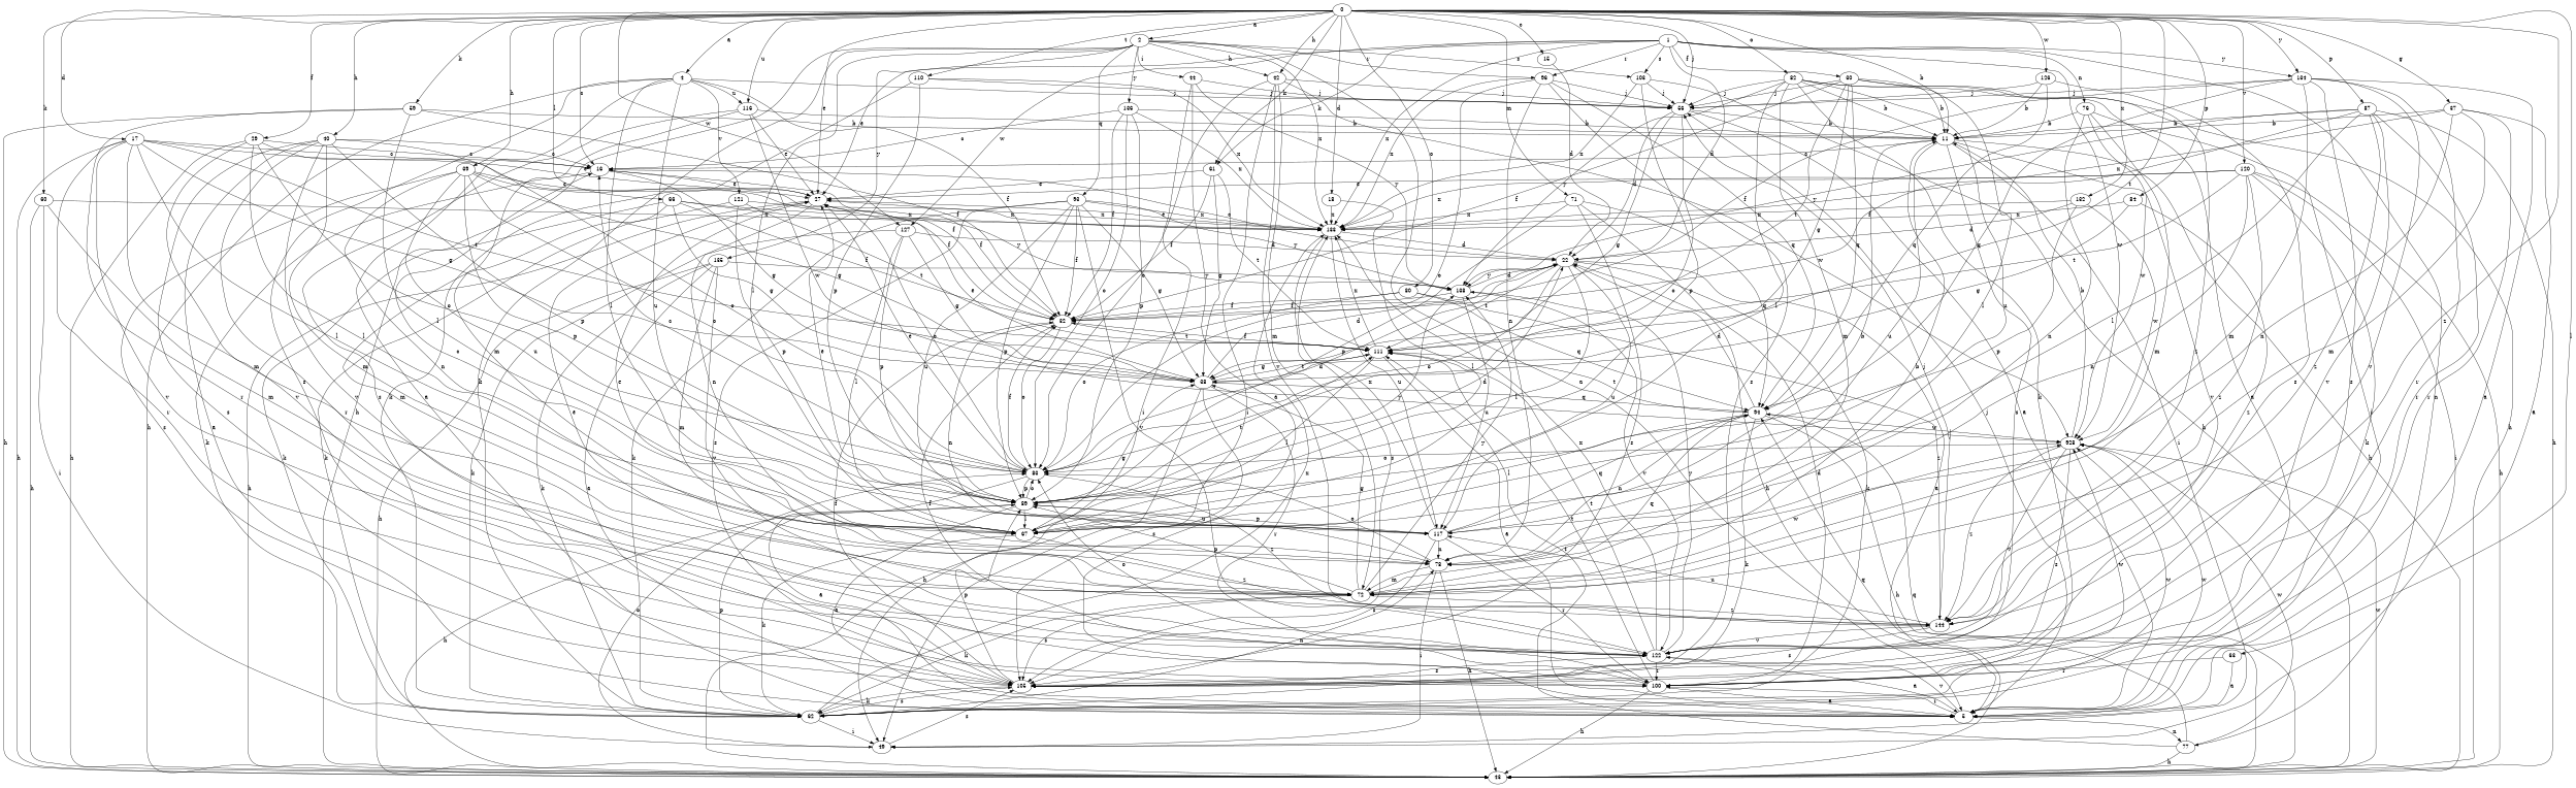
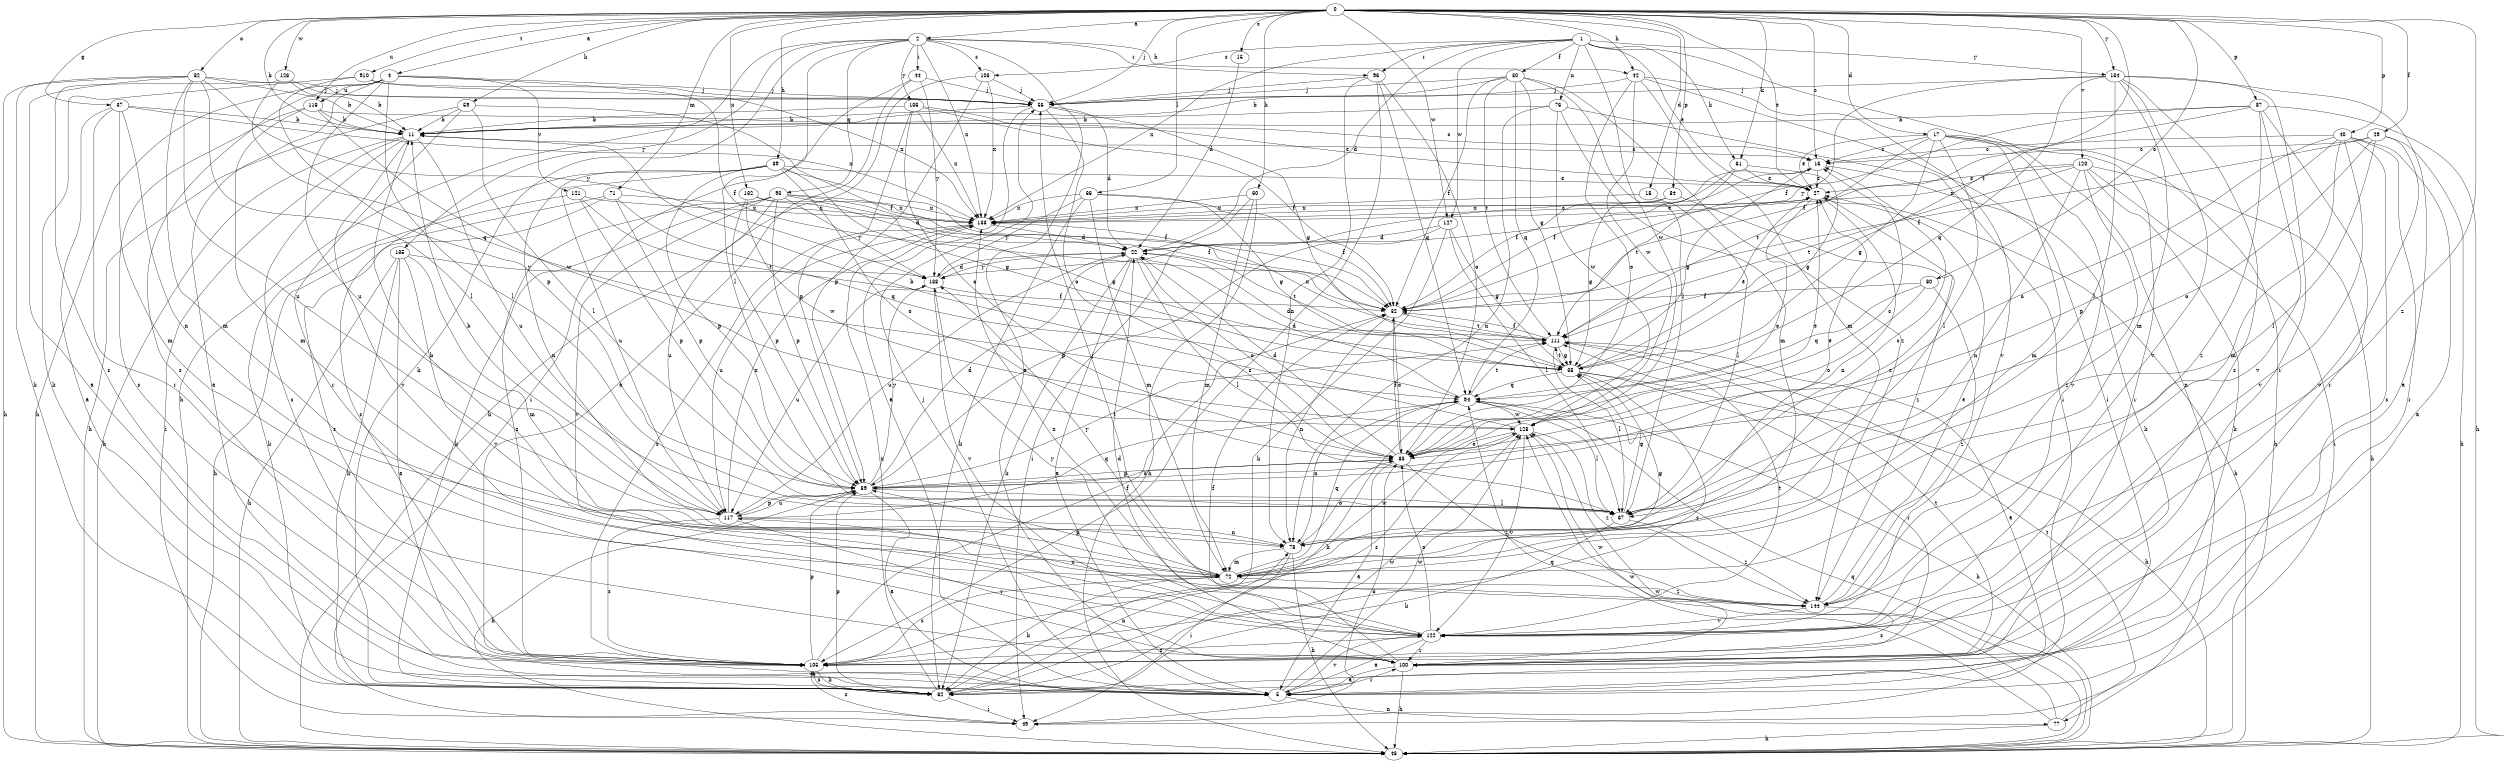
  strict digraph {
    0
    2
    4
    11
    15
    16
    17
    18
    27
    29
    37
    39
    40
    42
    56
    59
    60
    61
-   63
    66
    71
    80
    82
    84
    87
-   110
+   110 [label=910]
    111
    116
    120
    126
    127
    132
    134
    144
    96
    103
    133
    5
    43
    44
    62
    67
    93
    135
    136
    32
    105
    117
    121
    122
    49
    22
    38
    100
    72
    83
    78
    89
-   128 [label=928]
+   128
    138
    94
    1
    30
    76
    77
    0 -> 2 [label=a]
    0 -> 4 [label=a]
    0 -> 11 [label=b]
    0 -> 15 [label=c]
    0 -> 16 [label=c]
    0 -> 17 [label=d]
    0 -> 18 [label=d]
    0 -> 27 [label=e]
    0 -> 29 [label=f]
    0 -> 37 [label=g]
    0 -> 39 [label=h]
-   0 -> 40 [label=h]
+   0 -> 40 [label=p]
    0 -> 42 [label=h]
    0 -> 56 [label=j]
    0 -> 59 [label=k]
    0 -> 60 [label=k]
    0 -> 61 [label=k]
-   0 -> 63 [label=l]
    0 -> 66 [label=l]
    0 -> 71 [label=m]
    0 -> 80 [label=o]
    0 -> 82 [label=o]
    0 -> 84 [label=p]
    0 -> 87 [label=p]
    0 -> 110 [label=t]
    0 -> 111 [label=t]
    0 -> 116 [label=u]
    0 -> 120 [label=v]
    0 -> 126 [label=w]
    0 -> 127 [label=w]
    0 -> 132 [label=x]
    0 -> 134 [label=y]
    0 -> 144 [label=z]
    2 -> 42 [label=h]
    2 -> 96 [label=r]
    2 -> 103 [label=s]
    2 -> 133 [label=x]
    2 -> 5 [label=a]
    2 -> 43 [label=h]
    2 -> 44 [label=i]
    2 -> 62 [label=k]
    2 -> 67 [label=l]
    2 -> 93 [label=q]
    2 -> 135 [label=y]
    2 -> 136 [label=y]
    4 -> 56 [label=j]
    4 -> 116 [label=u]
    4 -> 5 [label=a]
    4 -> 43 [label=h]
    4 -> 67 [label=l]
    4 -> 32 [label=f]
    4 -> 105 [label=s]
    4 -> 117 [label=u]
    4 -> 121 [label=v]
    11 -> 16 [label=c]
    11 -> 43 [label=h]
    11 -> 105 [label=s]
    11 -> 117 [label=u]
    11 -> 122 [label=v]
    11 -> 49 [label=i]
    15 -> 22 [label=d]
    16 -> 27 [label=e]
    16 -> 62 [label=k]
    16 -> 32 [label=f]
    16 -> 38 [label=g]
    17 -> 16 [label=c]
    17 -> 27 [label=e]
    17 -> 111 [label=t]
    17 -> 43 [label=h]
    17 -> 67 [label=l]
    17 -> 122 [label=v]
    17 -> 38 [label=g]
    17 -> 100 [label=r]
    17 -> 72 [label=m]
    18 -> 133 [label=x]
    18 -> 67 [label=l]
    27 -> 133 [label=x]
    27 -> 43 [label=h]
    27 -> 83 [label=o]
    27 -> 78 [label=n]
    29 -> 16 [label=c]
    29 -> 43 [label=h]
    29 -> 67 [label=l]
    29 -> 32 [label=f]
    29 -> 122 [label=v]
    29 -> 83 [label=o]
    37 -> 11 [label=b]
    37 -> 133 [label=x]
    37 -> 5 [label=a]
    37 -> 100 [label=r]
    37 -> 72 [label=m]
    37 -> 78 [label=n]
    39 -> 27 [label=e]
    39 -> 32 [label=f]
    39 -> 105 [label=s]
    39 -> 117 [label=u]
    39 -> 38 [label=g]
    39 -> 83 [label=o]
    39 -> 78 [label=n]
    39 -> 89 [label=p]
    40 -> 16 [label=c]
    40 -> 5 [label=a]
    40 -> 105 [label=s]
    40 -> 122 [label=v]
    40 -> 100 [label=r]
    40 -> 72 [label=m]
    40 -> 83 [label=o]
    40 -> 89 [label=p]
    42 -> 56 [label=j]
    42 -> 122 [label=v]
    42 -> 49 [label=i]
    42 -> 72 [label=m]
    42 -> 83 [label=o]
    42 -> 128 [label=w]
    56 -> 11 [label=b]
    56 -> 5 [label=a]
    56 -> 22 [label=d]
    56 -> 38 [label=g]
    56 -> 83 [label=o]
    59 -> 11 [label=b]
    59 -> 43 [label=h]
    59 -> 67 [label=l]
    59 -> 32 [label=f]
    59 -> 100 [label=r]
    60 -> 133 [label=x]
    60 -> 43 [label=h]
    60 -> 49 [label=i]
    60 -> 72 [label=m]
    61 -> 27 [label=e]
    61 -> 111 [label=t]
    61 -> 32 [label=f]
    61 -> 38 [label=g]
-   63 -> 5 [label=a]
-   63 -> 100 [label=r]
    66 -> 133 [label=x]
    66 -> 62 [label=k]
    66 -> 32 [label=f]
    66 -> 38 [label=g]
    66 -> 72 [label=m]
    66 -> 138 [label=y]
    71 -> 133 [label=x]
    71 -> 43 [label=h]
    71 -> 105 [label=s]
    71 -> 89 [label=p]
    71 -> 94 [label=q]
    80 -> 144 [label=z]
    80 -> 32 [label=f]
    80 -> 83 [label=o]
    80 -> 94 [label=q]
    82 -> 11 [label=b]
    82 -> 56 [label=j]
    82 -> 5 [label=a]
    82 -> 43 [label=h]
    82 -> 62 [label=k]
    82 -> 67 [label=l]
    82 -> 117 [label=u]
    82 -> 72 [label=m]
    82 -> 138 [label=y]
    84 -> 144 [label=z]
    84 -> 133 [label=x]
    84 -> 38 [label=g]
    87 -> 11 [label=b]
    87 -> 144 [label=z]
    87 -> 43 [label=h]
    87 -> 32 [label=f]
    87 -> 122 [label=v]
    87 -> 100 [label=r]
    87 -> 138 [label=y]
    110 -> 56 [label=j]
    110 -> 133 [label=x]
    110 -> 62 [label=k]
    110 -> 89 [label=p]
    111 -> 133 [label=x]
    111 -> 5 [label=a]
    111 -> 67 [label=l]
    111 -> 32 [label=f]
    111 -> 38 [label=g]
    116 -> 11 [label=b]
    116 -> 27 [label=e]
    116 -> 105 [label=s]
    116 -> 72 [label=m]
    116 -> 128 [label=w]
    120 -> 27 [label=e]
    120 -> 111 [label=t]
    120 -> 144 [label=z]
    120 -> 133 [label=x]
    120 -> 43 [label=h]
    120 -> 62 [label=k]
    120 -> 49 [label=i]
    120 -> 78 [label=n]
    126 -> 11 [label=b]
    126 -> 56 [label=j]
    126 -> 105 [label=s]
    126 -> 94 [label=q]
    127 -> 62 [label=k]
    127 -> 67 [label=l]
    127 -> 22 [label=d]
    127 -> 38 [label=g]
    127 -> 89 [label=p]
    132 -> 133 [label=x]
    132 -> 22 [label=d]
    132 -> 89 [label=p]
    132 -> 128 [label=w]
    134 -> 56 [label=j]
    134 -> 5 [label=a]
-   87 -> 67 [label=l]
+   134 -> 67 [label=l]
    134 -> 32 [label=f]
    134 -> 105 [label=s]
    134 -> 122 [label=v]
    134 -> 100 [label=r]
    134 -> 72 [label=m]
    134 -> 94 [label=q]
    144 -> 27 [label=e]
    144 -> 56 [label=j]
    144 -> 105 [label=s]
    144 -> 117 [label=u]
    144 -> 122 [label=v]
    96 -> 56 [label=j]
-   96 -> 133 [label=x]
    96 -> 105 [label=s]
    96 -> 83 [label=o]
    96 -> 78 [label=n]
    96 -> 94 [label=q]
    103 -> 56 [label=j]
    103 -> 133 [label=x]
    103 -> 43 [label=h]
    103 -> 89 [label=p]
    133 -> 27 [label=e]
    133 -> 105 [label=s]
    133 -> 117 [label=u]
    133 -> 22 [label=d]
    5 -> 56 [label=j]
    5 -> 122 [label=v]
    5 -> 100 [label=r]
    5 -> 128 [label=w]
    5 -> 77 [label=n]
    43 -> 128 [label=w]
    43 -> 94 [label=q]
    44 -> 56 [label=j]
    44 -> 5 [label=a]
    44 -> 49 [label=i]
    44 -> 138 [label=y]
    62 -> 133 [label=x]
    62 -> 105 [label=s]
    62 -> 49 [label=i]
    62 -> 78 [label=n]
    62 -> 89 [label=p]
    62 -> 128 [label=w]
    67 -> 16 [label=c]
    67 -> 144 [label=z]
    67 -> 62 [label=k]
    67 -> 38 [label=g]
    93 -> 133 [label=x]
    93 -> 62 [label=k]
    93 -> 32 [label=f]
    93 -> 105 [label=s]
    93 -> 117 [label=u]
    93 -> 122 [label=v]
    93 -> 38 [label=g]
    93 -> 89 [label=p]
    93 -> 138 [label=y]
    135 -> 5 [label=a]
    135 -> 43 [label=h]
    135 -> 62 [label=k]
    135 -> 122 [label=v]
    135 -> 72 [label=m]
    135 -> 138 [label=y]
    136 -> 11 [label=b]
    136 -> 16 [label=c]
    136 -> 133 [label=x]
    136 -> 32 [label=f]
    136 -> 83 [label=o]
    136 -> 89 [label=p]
    32 -> 111 [label=t]
    32 -> 83 [label=o]
    32 -> 78 [label=n]
    105 -> 62 [label=k]
    105 -> 32 [label=f]
    105 -> 89 [label=p]
    117 -> 11 [label=b]
    117 -> 133 [label=x]
    117 -> 105 [label=s]
    117 -> 100 [label=r]
    117 -> 78 [label=n]
    117 -> 89 [label=p]
    117 -> 94 [label=q]
    121 -> 111 [label=t]
    121 -> 133 [label=x]
    121 -> 62 [label=k]
    121 -> 89 [label=p]
    122 -> 111 [label=t]
    122 -> 133 [label=x]
    122 -> 5 [label=a]
    122 -> 105 [label=s]
    122 -> 100 [label=r]
    122 -> 83 [label=o]
    122 -> 138 [label=y]
    49 -> 105 [label=s]
    49 -> 83 [label=o]
    22 -> 16 [label=c]
    22 -> 111 [label=t]
    22 -> 5 [label=a]
    22 -> 62 [label=k]
    22 -> 67 [label=l]
    22 -> 117 [label=u]
    22 -> 83 [label=o]
    22 -> 138 [label=y]
    38 -> 27 [label=e]
    38 -> 111 [label=t]
    38 -> 43 [label=h]
    38 -> 105 [label=s]
    38 -> 22 [label=d]
    38 -> 100 [label=r]
    38 -> 94 [label=q]
    100 -> 111 [label=t]
    100 -> 5 [label=a]
    100 -> 43 [label=h]
    100 -> 32 [label=f]
    100 -> 22 [label=d]
    100 -> 128 [label=w]
    72 -> 11 [label=b]
    72 -> 144 [label=z]
    72 -> 62 [label=k]
    72 -> 105 [label=s]
    72 -> 38 [label=g]
    72 -> 89 [label=p]
    72 -> 128 [label=w]
    72 -> 138 [label=y]
    72 -> 94 [label=q]
    83 -> 16 [label=c]
    83 -> 27 [label=e]
    83 -> 144 [label=z]
    83 -> 5 [label=a]
    83 -> 32 [label=f]
    83 -> 22 [label=d]
    83 -> 89 [label=p]
    78 -> 27 [label=e]
    78 -> 43 [label=h]
    78 -> 49 [label=i]
    78 -> 72 [label=m]
    78 -> 83 [label=o]
    89 -> 27 [label=e]
    89 -> 111 [label=t]
    89 -> 5 [label=a]
    89 -> 43 [label=h]
    89 -> 67 [label=l]
    89 -> 117 [label=u]
    89 -> 22 [label=d]
    89 -> 83 [label=o]
    89 -> 138 [label=y]
    128 -> 11 [label=b]
    128 -> 144 [label=z]
    128 -> 105 [label=s]
    128 -> 122 [label=v]
    128 -> 83 [label=o]
    138 -> 32 [label=f]
    138 -> 117 [label=u]
    138 -> 122 [label=v]
    138 -> 22 [label=d]
    94 -> 111 [label=t]
    94 -> 43 [label=h]
    94 -> 62 [label=k]
    94 -> 67 [label=l]
    94 -> 22 [label=d]
    94 -> 78 [label=n]
    94 -> 128 [label=w]
    1 -> 27 [label=e]
    1 -> 61 [label=k]
    1 -> 127 [label=w]
    1 -> 134 [label=y]
    1 -> 96 [label=r]
    1 -> 103 [label=s]
    1 -> 133 [label=x]
    1 -> 22 [label=d]
    1 -> 128 [label=w]
    1 -> 30 [label=f]
    1 -> 76 [label=n]
    1 -> 77 [label=n]
    30 -> 11 [label=b]
    30 -> 56 [label=j]
    30 -> 111 [label=t]
    30 -> 144 [label=z]
    30 -> 67 [label=l]
    30 -> 32 [label=f]
    30 -> 38 [label=g]
    30 -> 94 [label=q]
    76 -> 11 [label=b]
    76 -> 5 [label=i]
    76 -> 72 [label=m]
    76 -> 78 [label=n]
    76 -> 128 [label=w]
    77 -> 111 [label=t]
    77 -> 43 [label=h]
    77 -> 128 [label=w]
    77 -> 94 [label=q]
  }
